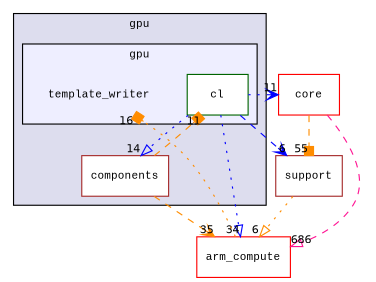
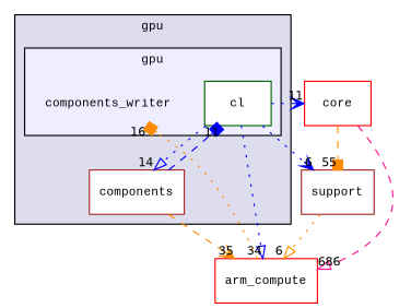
  digraph {
    compound=true
    fontname="Liberation Mono"
    node [color=red fontname="Liberation Mono" fontsize=10 shape=box fillcolor=white style=filled]
    edge [arrowhead=onormal color=blue fontname="Liberation Mono" headlabel=11 labeldistance=1.5 labelfontname=Helvetica labelfontsize=10 style=dotted]
-   n1 [label=template_writer shape=plaintext fillcolor="" style=""]
+   n1 [label=components_writer shape=plaintext fillcolor="" style=""]
    n2 [color=darkgreen label=cl]
    n3 [color=brown label=components]
    n4 [label=arm_compute]
    n5 [label=core]
    n6 [color=brown label=support fillcolor="" style=""]
    subgraph cluster_1 {
      bgcolor="#ddddee"
      fontsize=10
      label=gpu
      pencolor=black
      n3
      subgraph cluster_2 {
        bgcolor="#eeeeff"
        fontsize=10
        label=gpu
        pencolor=black
        n1
        n2
      }
    }
    n2 -> n3 [headlabel=14]
    n2 -> n4 [headlabel=34]
    n2 -> n5 [arrowhead=vee]
-   n2 -> n6 [arrowhead=vee headlabel=6 style=dashed]
-   n3 -> n2 [arrowhead=box color=darkorange style=dashed]
+   n2 -> n6 [arrowhead=vee headlabel=6]
+   n3 -> n2 [arrowhead=box style=dashed]
    n3 -> n4 [arrowhead=vee color=darkorange headlabel=35 style=dashed]
    n4 -> n1 [arrowhead=box color=darkorange headlabel=16]
    n5 -> n4 [color=deeppink headlabel=686 style=dashed]
    n5 -> n6 [arrowhead=box color=darkorange headlabel=55 style=dashed]
    n6 -> n4 [color=darkorange headlabel=6]
  }
